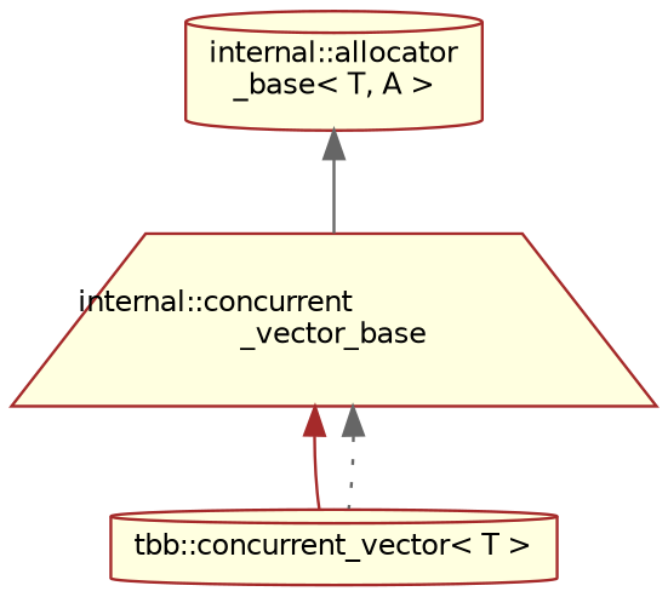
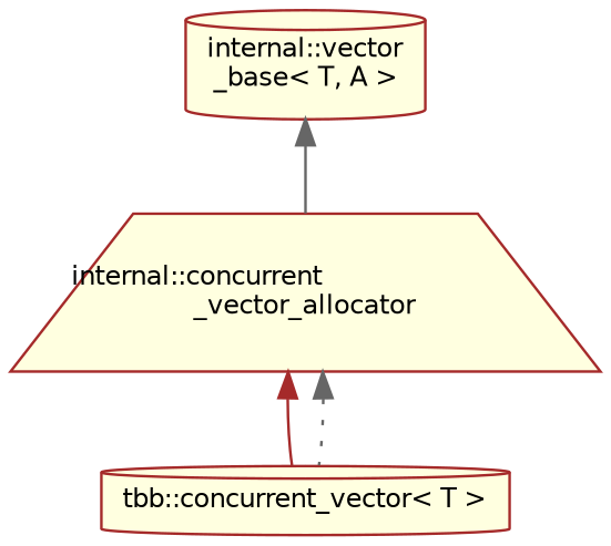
  digraph {
    node [color=brown fillcolor=lightyellow fontname=Helvetica fontsize=10 shape=cylinder style=filled]
    edge [color=gray40 dir=back fontname=Helvetica fontsize=10 labelfontname=Helvetica labelfontsize=10 style=solid]
    n1 [fontcolor=black height=0.2 label="tbb::concurrent_vector\< T \>" width=0.4]
-   n2 [height=0.2 label="internal::allocator\l_base\< T, A \>" width=0.4]
-   n3 [height=0.2 label="internal::concurrent\l_vector_base" shape=trapezium width=0.4]
+   n2 [height=0.2 label="internal::vector\l_base\< T, A \>" width=0.4]
+   n3 [height=0.2 label="internal::concurrent\l_vector_allocator" shape=trapezium width=0.4]
    n2 -> n3
    n3 -> n1 [color=brown]
    n3 -> n1 [style=dotted]
  }
